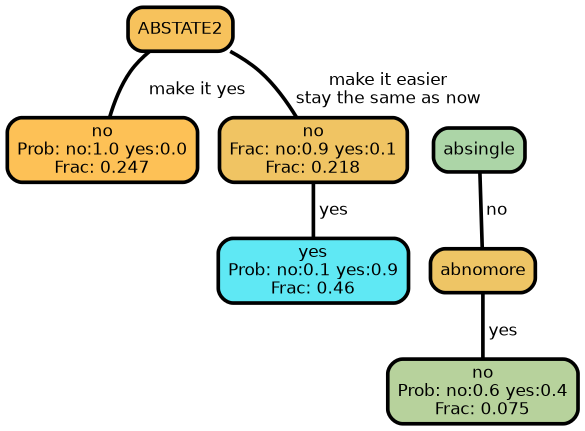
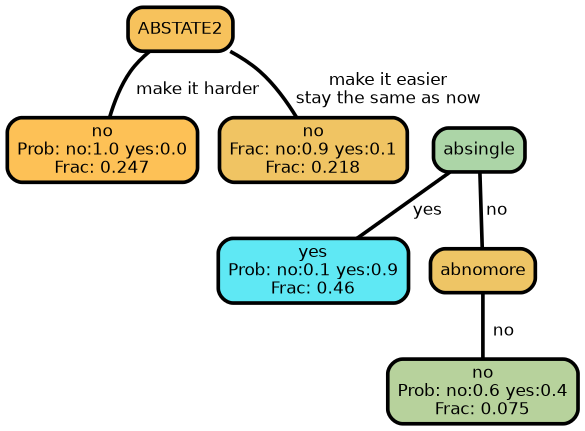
  graph {
    ranksep="0 equally"
    splines=straight
    node [color=black fontcolor=black fontname=helvetica penwidth=3 shape=box style="filled, rounded"]
    edge [color=black fontname=helvetica penwidth=3]
    n1 [fillcolor="#fdc156" label="no\nProb: no:1.0 yes:0.0\nFrac: 0.247"]
    n2 [fillcolor="#f7c25c" label=ABSTATE2]
    n3 [fillcolor="#f0c463" label="no\nFrac: no:0.9 yes:0.1\nFrac: 0.218"]
    n4 [fillcolor="#eec565" label=abnomore]
    n5 [fillcolor="#b7d29c" label="no\nProb: no:0.6 yes:0.4\nFrac: 0.075"]
    n6 [fillcolor="#acd5a7" label=absingle]
    n7 [fillcolor="#5fe8f4" label="yes\nProb: no:0.1 yes:0.9\nFrac: 0.46"]
    subgraph sub_1 {
      rank=same
    }
-   n2 -- n1 [label=" make it yes"]
+   n2 -- n1 [label=" make it harder"]
    n2 -- n3 [label=" make it easier\n stay the same as now"]
-   n4 -- n5 [label=" yes"]
+   n4 -- n5 [label=" no"]
    n6 -- n4 [label=" no"]
-   n3 -- n7 [label=" yes"]
+   n6 -- n7 [label=" yes"]
  }
